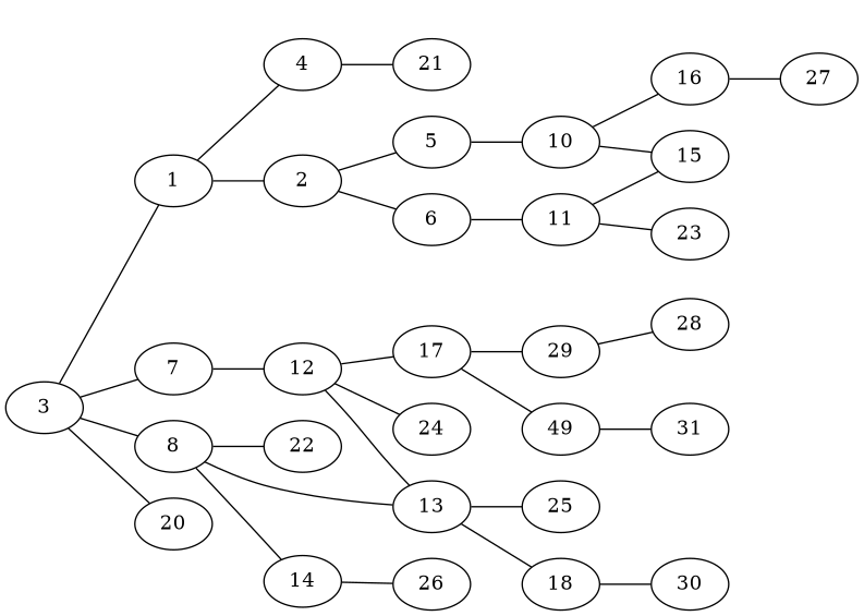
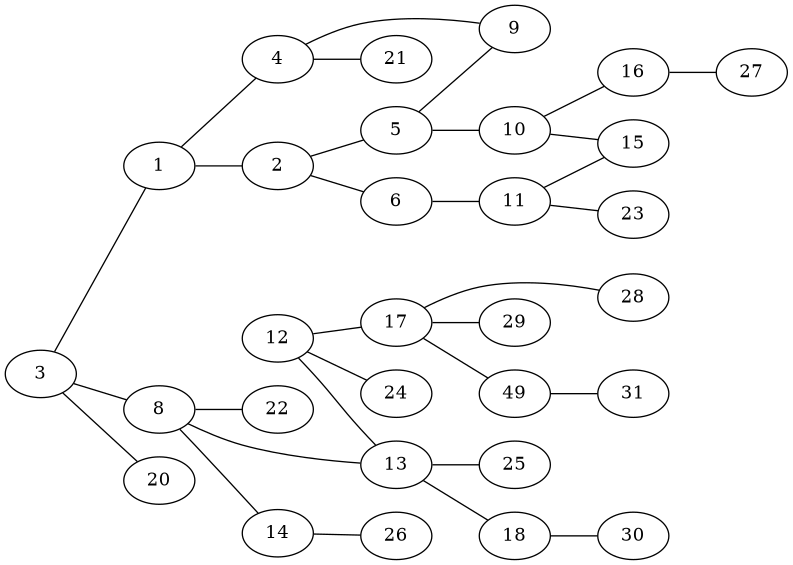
  graph {
    rankdir=LR
    node [chem=H]
    edge [valence=1]
    1 [chem=N]
    2 [chem=C]
    4 [chem=C]
    5 [chem=C]
    6 [chem=N]
+   9 [chem=N]
    21
    10 [chem=C]
    11 [chem=C]
    15 [chem=N]
    16 [chem=S]
    23
    3 [chem=C]
-   7 [chem=O]
    8 [chem=C]
    20
    12 [chem=C]
    13 [chem=C]
    14 [chem=O]
    22
    17 [chem=C]
    24
    18 [chem=O]
    25
    26
    27
    n27 [chem=O label=49]
    28
    29
    30
    31
    1 -- 2
    1 -- 4
    2 -- 5 [valence=2]
    2 -- 6
+   4 -- 9 [valence=2]
    4 -- 21
+   5 -- 9
    5 -- 10
    6 -- 11 [valence=2]
    10 -- 15 [valence=2]
    10 -- 16
    11 -- 15
    11 -- 23
    16 -- 27
    3 -- 1
-   3 -- 7
    3 -- 8
    3 -- 20
-   7 -- 12
    8 -- 13
    8 -- 14
    8 -- 22
    12 -- 13
    12 -- 17
    12 -- 24
    13 -- 18
    13 -- 25
    14 -- 26
    17 -- n27
-   29 -- 28
+   17 -- 28
    17 -- 29
    18 -- 30
    n27 -- 31
  }
